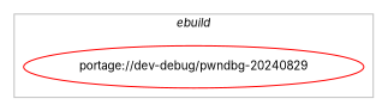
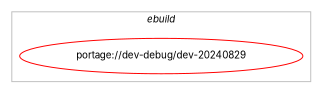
  digraph {
    compound=true
    concentrate=true
    fontname=Inter
    fontsize=10
    newrank=true
    rankdir=LR
    ranksep=1.5
-   n1 [color=red fontname=Inter fontsize=10 label="portage://dev-debug/pwndbg-20240829" width=4]
+   n1 [color=red fontname=Inter fontsize=10 label="portage://dev-debug/dev-20240829" width=4]
    subgraph cluster_1 {
      color=gray
      label=<<i>ebuild</i>>
      n1
    }
    subgraph cluster_2 {
      color=gray
      label=<<i>dependencies</i>>
      subgraph cluster_3 {
        color=gray
        fillcolor="#eeeeee"
        label=<<i>compile</i>>
        style=filled
      }
      subgraph cluster_4 {
        color=gray
        fillcolor="#eeeeee"
        label=<<i>compile and run</i>>
        style=filled
      }
      subgraph cluster_5 {
        color=gray
        fillcolor="#eeeeee"
        label=<<i>run</i>>
        style=filled
      }
    }
    subgraph cluster_6 {
      color=gray
      label=<<i>candidates</i>>
      rank=same
    }
  }
